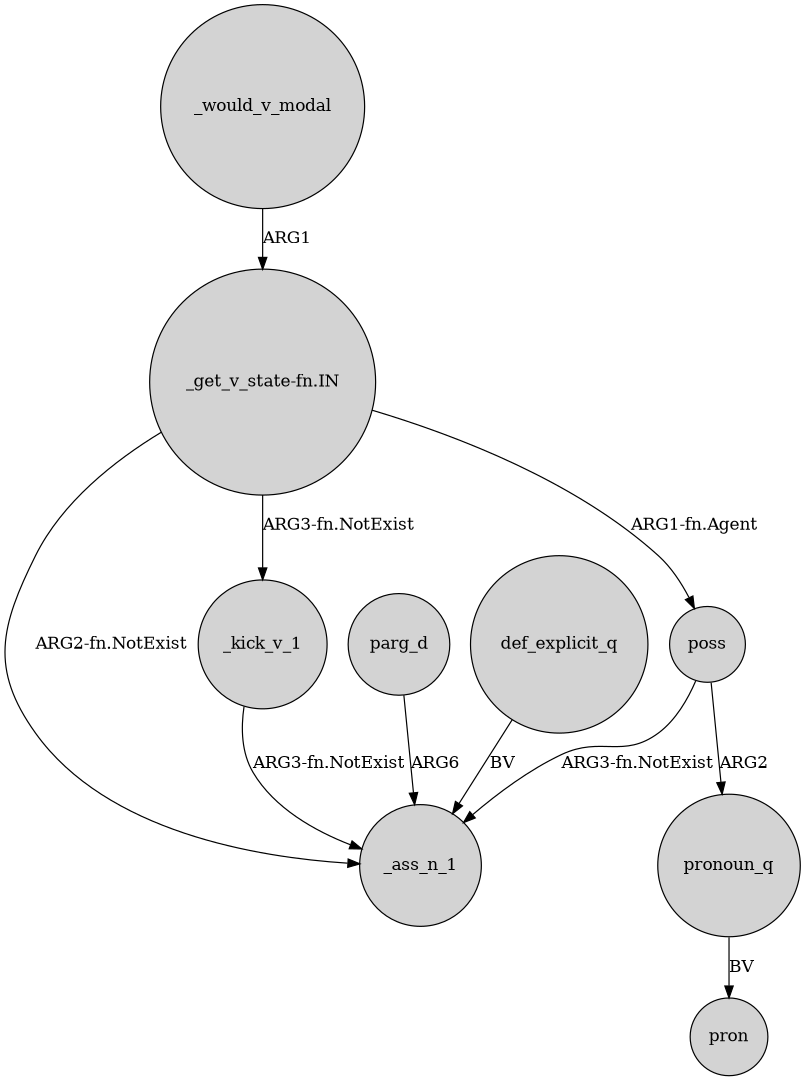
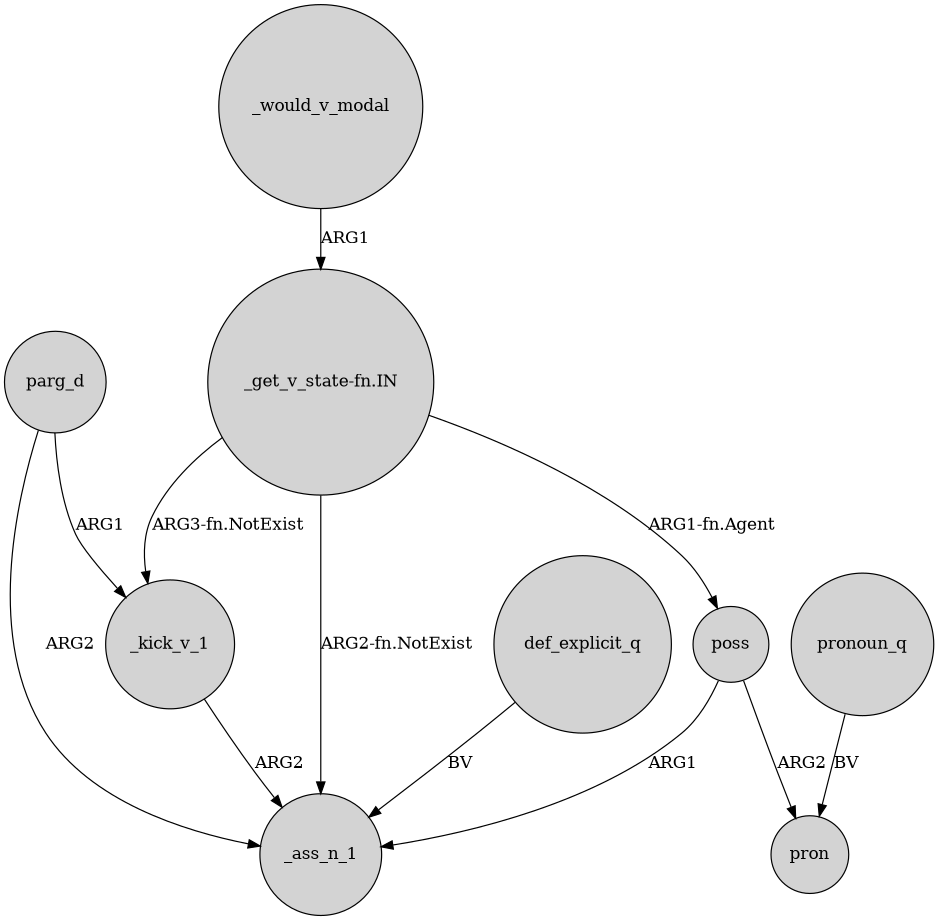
  digraph {
    node [shape=circle style=filled]
    parg_d
    _ass_n_1
    _kick_v_1
    _would_v_modal
    "_get_v_state-fn.IN"
    poss
    def_explicit_q
    pron
    pronoun_q
-   parg_d -> _ass_n_1 [label=ARG6]
-   _kick_v_1 -> _ass_n_1 [label="ARG3-fn.NotExist"]
+   parg_d -> _ass_n_1 [label=ARG2]
+   parg_d -> _kick_v_1 [label=ARG1]
+   _kick_v_1 -> _ass_n_1 [label=ARG2]
    _would_v_modal -> "_get_v_state-fn.IN" [label=ARG1]
    "_get_v_state-fn.IN" -> _ass_n_1 [label="ARG2-fn.NotExist"]
    "_get_v_state-fn.IN" -> _kick_v_1 [label="ARG3-fn.NotExist"]
    "_get_v_state-fn.IN" -> poss [label="ARG1-fn.Agent"]
-   poss -> _ass_n_1 [label="ARG3-fn.NotExist"]
-   poss -> pronoun_q [label=ARG2]
+   poss -> _ass_n_1 [label=ARG1]
+   poss -> pron [label=ARG2]
    def_explicit_q -> _ass_n_1 [label=BV]
    pronoun_q -> pron [label=BV]
  }
